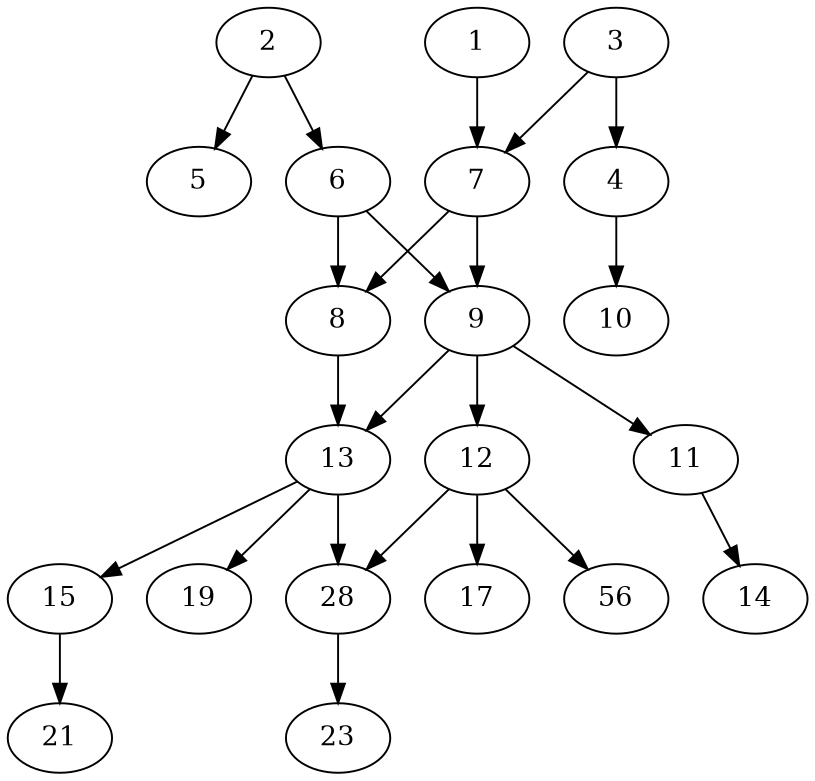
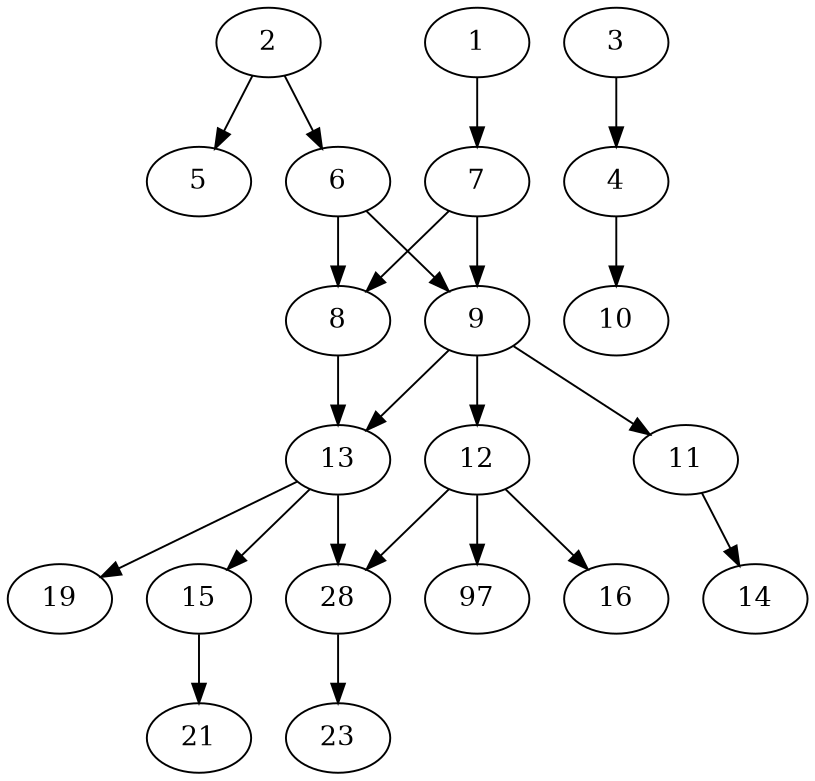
  digraph {
    node [alpha=0.06]
    1 [alpha=0.03 expect_size=2298540869020632]
    7 [alpha=0.02 expect_size=9054394395835834]
    8 [alpha=0.17 expect_size=1144206147794143019008]
    9 [alpha=0.18 expect_size=67189426853349687296]
    13 [alpha=0.05 expect_size=1964234070262701621248]
    11 [alpha=0.14 expect_size=8202324367046197]
    12 [expect_size=40501414083281568]
    2 [expect_size=849538594471594164224]
    5 [alpha=0.03 expect_size=6720863376213676]
    6 [alpha=0.03 expect_size=7052587299028682]
    3 [alpha=0.05 expect_size=1898815491354470121472]
    4 [expect_size=5642268363038492]
    10 [alpha=0.17 expect_size=27352203057839336]
    n14 [alpha=0.11 expect_size=81551342658734144 label=28]
    15 [alpha=0.19 expect_size=62047496464217669632]
    19 [alpha=0.14 expect_size=38154654877393216]
    14 [alpha=0.10 expect_size=8799389438057789]
-   17 [alpha=0.14 expect_size=1125108443998716952576]
-   16 [alpha=0.08 expect_size=4723811046029979 label=56]
+   17 [alpha=0.14 expect_size=1125108443998716952576 label=97]
+   16 [alpha=0.08 expect_size=4723811046029979]
    n20 [expect_size=218788926237620096 label=23]
    21 [alpha=0.01 expect_size=8750672783471600]
    1 -> 7
    7 -> 8
    7 -> 9
    8 -> 13
    9 -> 13
    9 -> 11
    9 -> 12
    13 -> n14
    13 -> 15
    13 -> 19
    11 -> 14
    12 -> n14
    12 -> 17
    12 -> 16
    2 -> 5
    2 -> 6
    6 -> 8
    6 -> 9
-   3 -> 7
    3 -> 4
    4 -> 10
    n14 -> n20
    15 -> 21
  }
